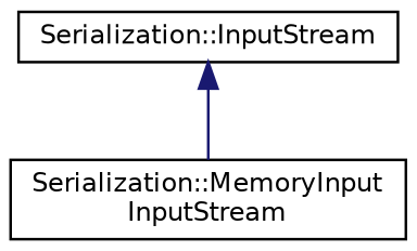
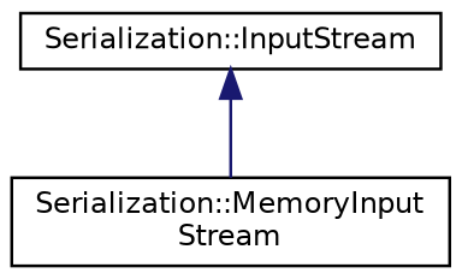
  digraph {
    rankdir=TB
    fontname="DejaVu Sans"
    node [color=black fillcolor=white fontname="DejaVu Sans" fontsize=10 shape=record style=filled]
    n1 [height=0.2 label="Serialization::InputStream" width=0.4]
-   n2 [height=0.2 label="Serialization::MemoryInput\lInputStream" width=0.4]
+   n2 [height=0.2 label="Serialization::MemoryInput\lStream" width=0.4]
    n1 -> n2 [color=midnightblue dir=back fontname="DejaVu Sans" fontsize=10 labelfontname=Helvetica labelfontsize=10 style=solid]
  }
